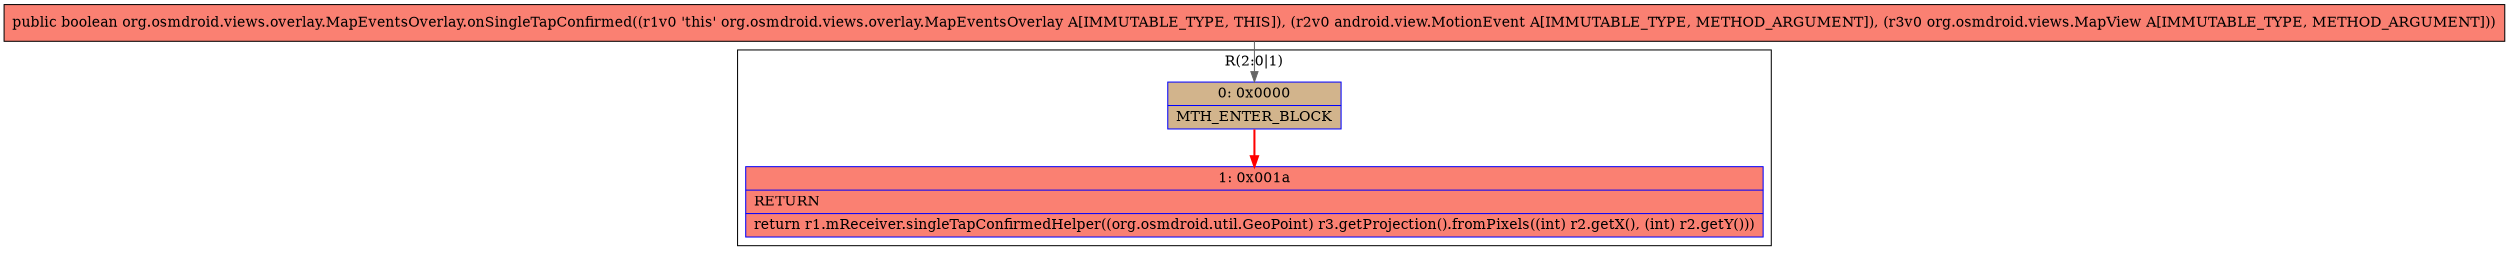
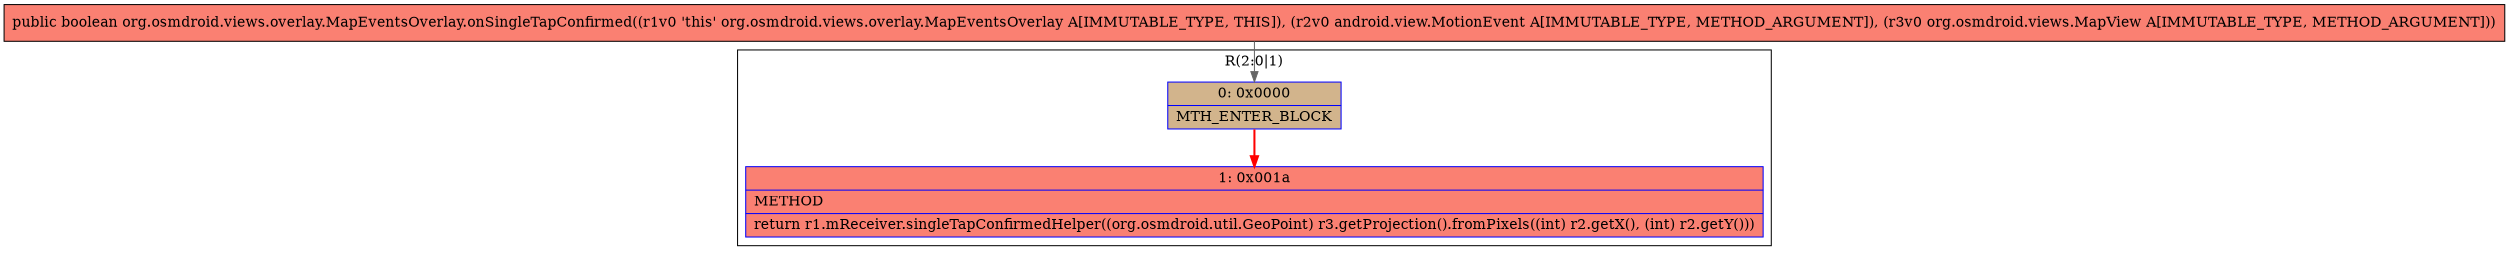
  digraph {
    node [color=blue shape=record style=filled fillcolor=salmon]
    n1 [label="{0\:\ 0x0000|MTH_ENTER_BLOCK\l}" fillcolor=tan]
-   n2 [label="{1\:\ 0x001a|RETURN\l|return r1.mReceiver.singleTapConfirmedHelper((org.osmdroid.util.GeoPoint) r3.getProjection().fromPixels((int) r2.getX(), (int) r2.getY()))\l}"]
+   n2 [label="{1\:\ 0x001a|METHOD\l|return r1.mReceiver.singleTapConfirmedHelper((org.osmdroid.util.GeoPoint) r3.getProjection().fromPixels((int) r2.getX(), (int) r2.getY()))\l}"]
    n3 [label="{public boolean org.osmdroid.views.overlay.MapEventsOverlay.onSingleTapConfirmed((r1v0 'this' org.osmdroid.views.overlay.MapEventsOverlay A[IMMUTABLE_TYPE, THIS]), (r2v0 android.view.MotionEvent A[IMMUTABLE_TYPE, METHOD_ARGUMENT]), (r3v0 org.osmdroid.views.MapView A[IMMUTABLE_TYPE, METHOD_ARGUMENT])) }" color=""]
    subgraph cluster_1 {
      label="R(2:0|1)"
      n1
      n2
    }
    n1 -> n2 [color=red style=bold]
    n3 -> n1 [color=gray40 style=solid]
  }
